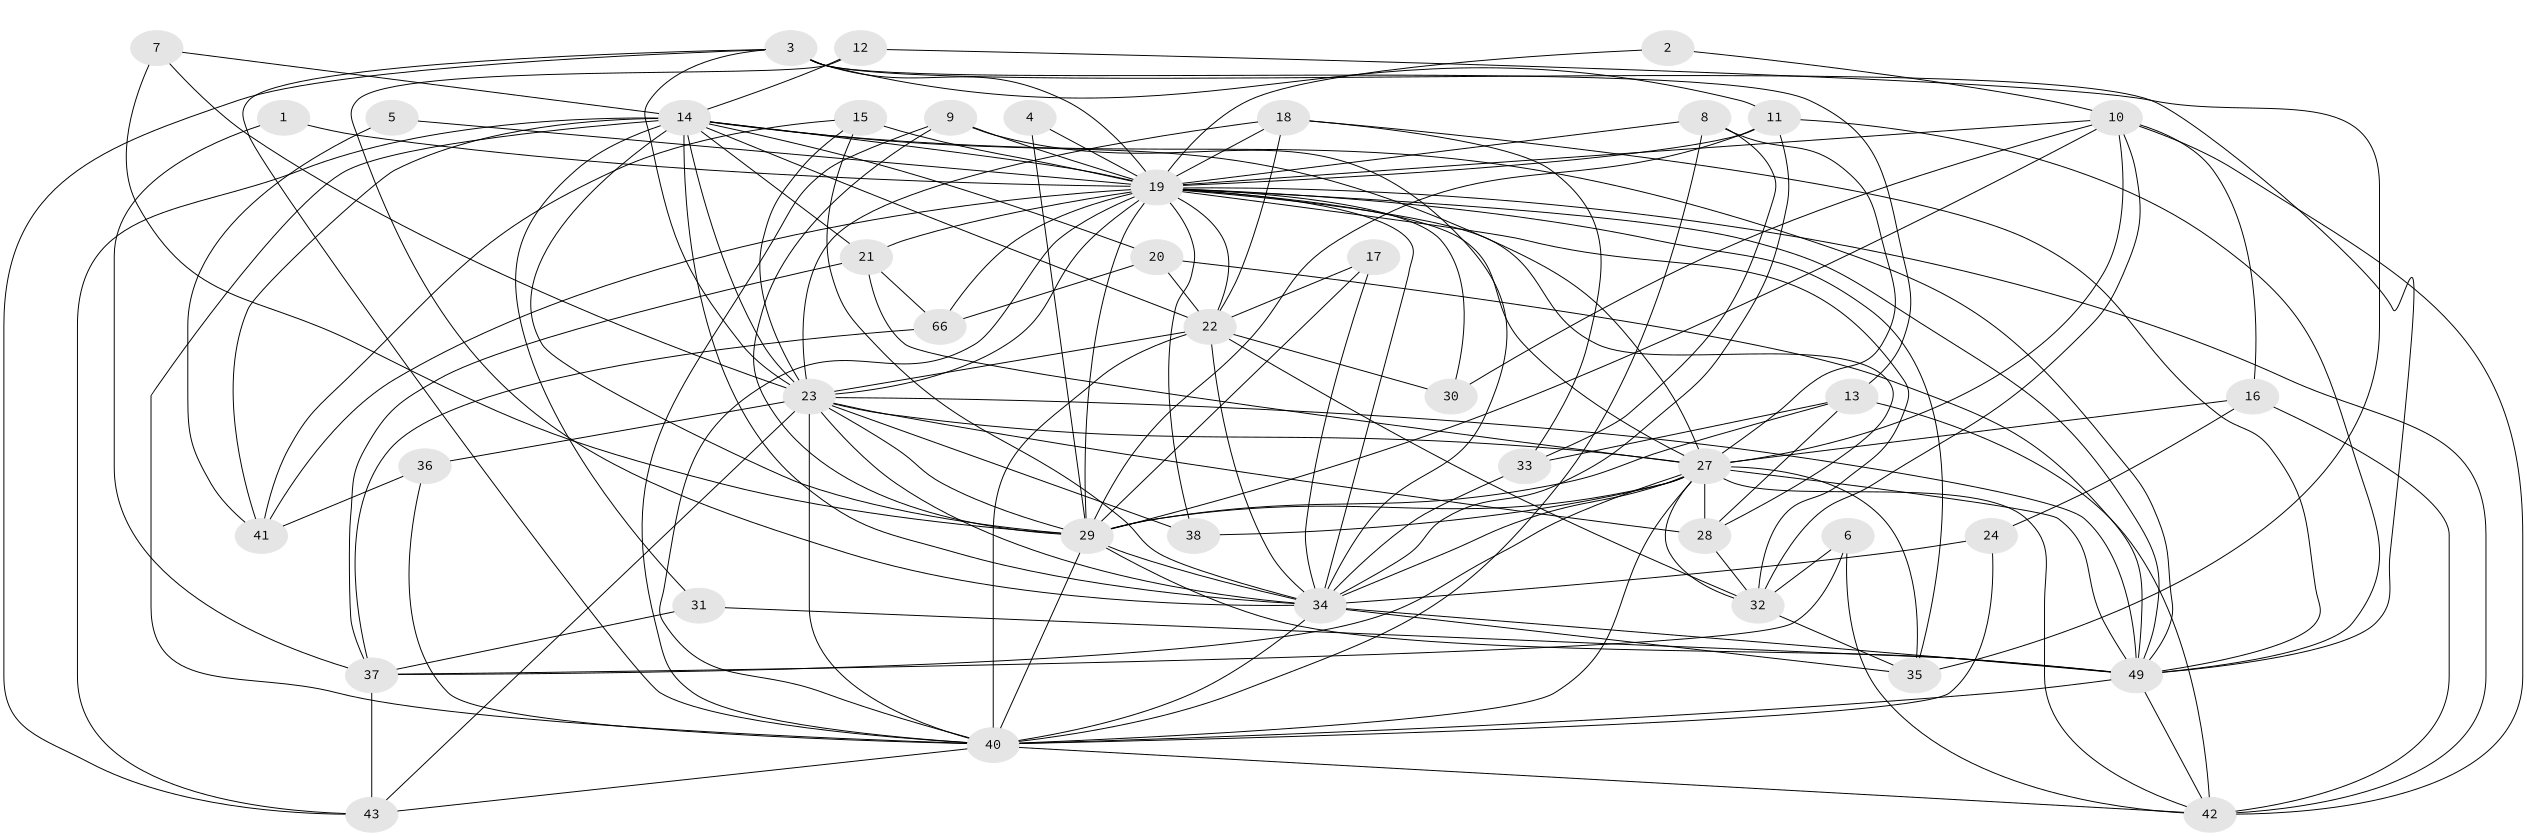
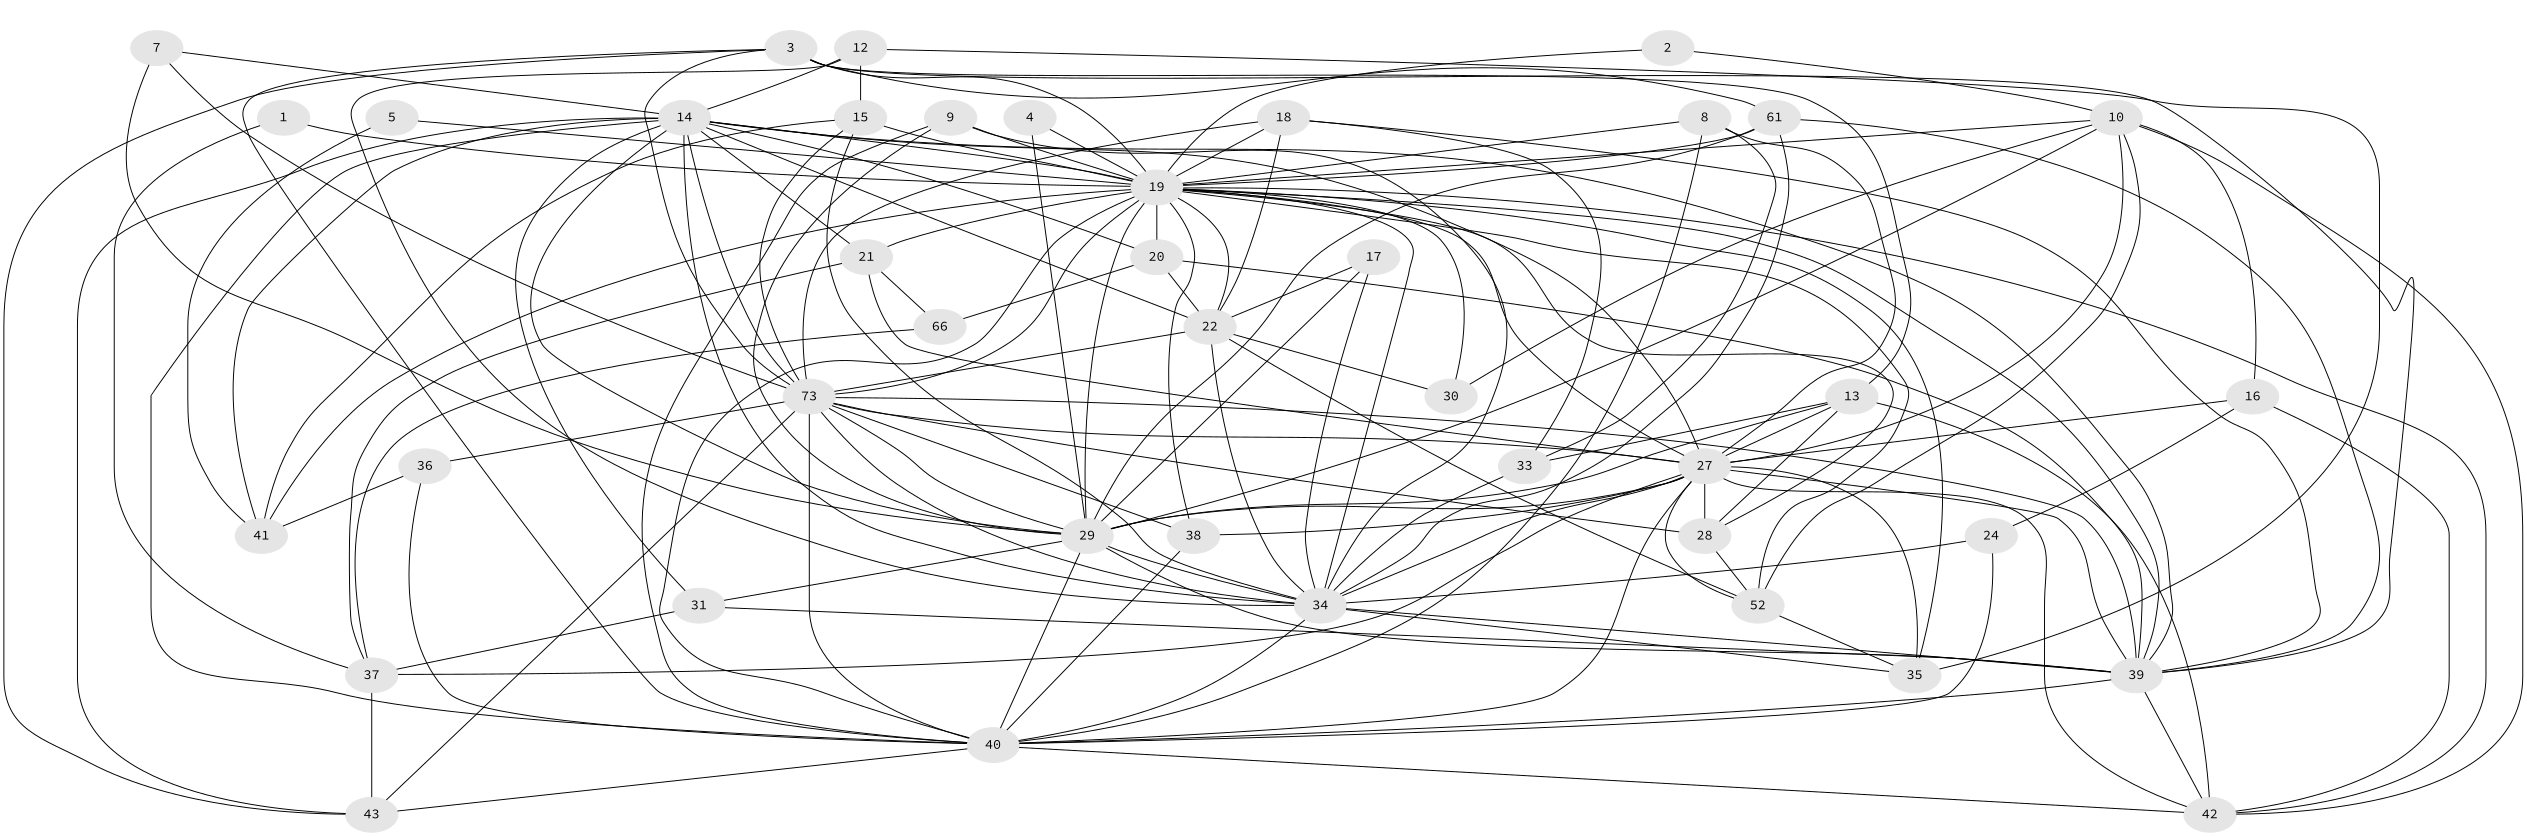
  graph {
    fontname="Source Code Pro"
    node [color=gray90 fontname="Source Code Pro" style=filled]
    edge [fontname="Source Code Pro" weight=1.0]
    1
    19
    37
-   23
-   39 [label=49]
+   23 [label=73]
+   39
    40
    29
    41
-   32
+   32 [label=52]
    42
    27
    34
    30
    35
    28
    21
    22
    n18 [label=66]
    38
    43
    2
    10
    16
    3
-   11
+   11 [label=61]
    13
    33
    36
    4
    31
    5
-   6
    7
    14
    20
    8
    9
    24
    12
    15
    17
    18
    1 -- 19 [weight=2.0]
    1 -- 37
    19 -- 23 [weight=2.0]
    19 -- 39 [weight=4.0]
    19 -- 40 [weight=5.0]
    19 -- 29 [weight=2.0]
    19 -- 41
    19 -- 32 [weight=2.0]
    19 -- 42
    19 -- 27 [weight=6.0]
    19 -- 34 [weight=3.0]
    19 -- 30
    19 -- 35 [weight=2.0]
    19 -- 28
    19 -- 21 [weight=3.0]
    19 -- 22
-   19 -- n18 [weight=2.0]
+   19 -- 20 [weight=2.0]
    19 -- 38
    37 -- 43 [weight=2.0]
    23 -- 39
    23 -- 40 [weight=2.0]
    23 -- 29 [weight=3.0]
    23 -- 27 [weight=3.0]
    23 -- 34
    23 -- 28
    23 -- 38
    23 -- 43
    23 -- 36
    39 -- 40 [weight=2.0]
    39 -- 42
    40 -- 42
    40 -- 43
    29 -- 39 [weight=2.0]
    29 -- 40
    29 -- 34 [weight=2.0]
+   29 -- 31
    32 -- 35
    27 -- 37 [weight=2.0]
    27 -- 39 [weight=3.0]
    27 -- 40 [weight=2.0]
    27 -- 29 [weight=4.0]
    27 -- 32
    27 -- 42
    27 -- 34 [weight=3.0]
    27 -- 35
    27 -- 28
    27 -- 38
    34 -- 39
    34 -- 40 [weight=2.0]
    34 -- 35
    28 -- 32
    21 -- 37
    21 -- 27 [weight=2.0]
    21 -- n18
    22 -- 23
    22 -- 32
    22 -- 34
    22 -- 30
    n18 -- 37
-   22 -- 40 [weight=2.0]
+   38 -- 40 [weight=2.0]
    2 -- 19
    2 -- 10
    10 -- 19
    10 -- 29
    10 -- 32
    10 -- 42
    10 -- 27
    10 -- 30
    10 -- 16
    16 -- 42
    16 -- 27
    16 -- 24
    3 -- 19
    3 -- 23
    3 -- 39
    3 -- 40
    3 -- 43
    3 -- 11
    3 -- 13
    11 -- 19
    11 -- 39
    11 -- 29 [weight=2.0]
    11 -- 34
    13 -- 29
    13 -- 42
+   13 -- 27 [weight=2.0]
    13 -- 28
    13 -- 33
    33 -- 34
    36 -- 40
    36 -- 41
    4 -- 19
    4 -- 29
    31 -- 37
    31 -- 39
    5 -- 19 [weight=2.0]
    5 -- 41
-   6 -- 37
-   6 -- 32
-   6 -- 42
    7 -- 23 [weight=2.0]
    7 -- 29
    7 -- 14
    14 -- 19 [weight=3.0]
    14 -- 23 [weight=3.0]
    14 -- 39
    14 -- 40
    14 -- 29
    14 -- 41
    14 -- 27 [weight=3.0]
    14 -- 34 [weight=2.0]
    14 -- 21
    14 -- 22
    14 -- 43
    14 -- 31
    14 -- 20
    20 -- 39
    20 -- 22
    20 -- n18
    8 -- 19
    8 -- 40
    8 -- 27
    8 -- 33
    9 -- 19
    9 -- 40
    9 -- 29
    9 -- 34
    24 -- 40
    24 -- 34 [weight=2.0]
    12 -- 34
    12 -- 35
    12 -- 14
+   12 -- 15
    15 -- 19 [weight=3.0]
    15 -- 23
    15 -- 41
    15 -- 34
    17 -- 29
    17 -- 34 [weight=2.0]
    17 -- 22
    18 -- 19
    18 -- 23
    18 -- 39
    18 -- 22
    18 -- 33
  }
